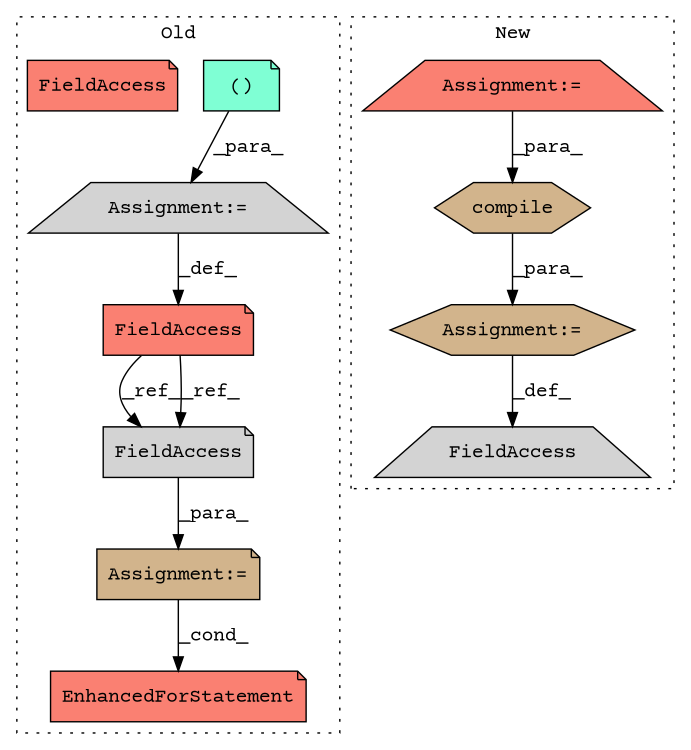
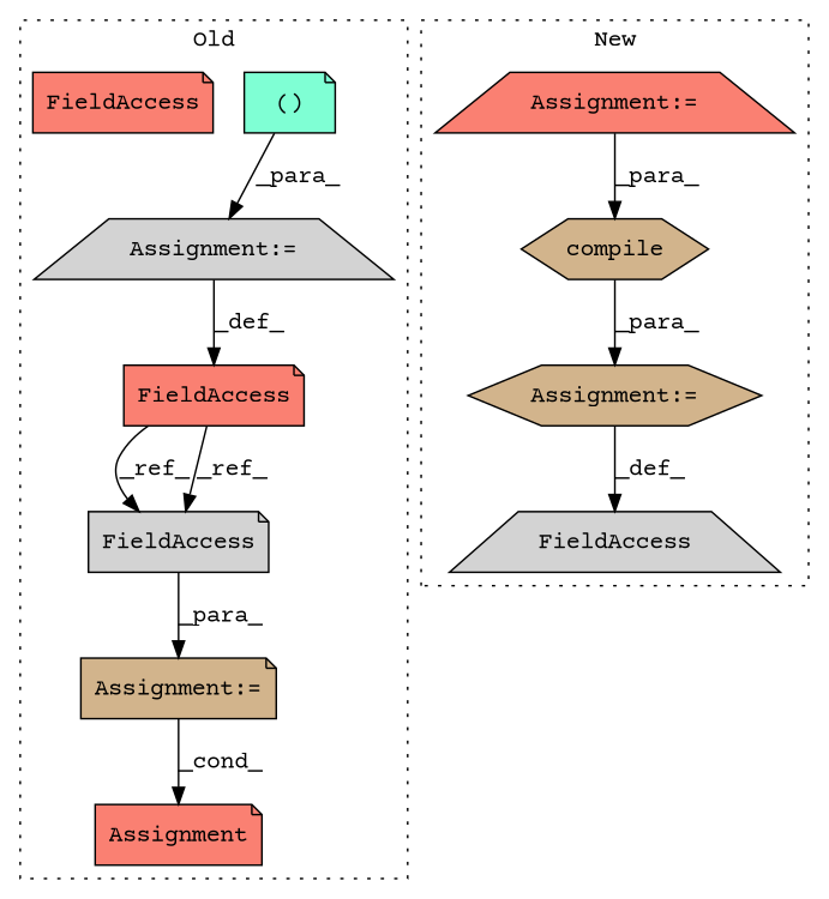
  digraph {
    fontname="Courier Prime"
    node [a=7 l=29 s="103594,103709" shape=note style=filled fillcolor=salmon fontname="Courier Prime"]
    edge [fontname="Courier Prime"]
-   n1 [a=70 l="69,2" label=EnhancedForStatement]
+   n1 [a=70 l="69,2" label=Assignment]
    n2 [l=10 label="Assignment:=" s=100903 shape=trapezium fillcolor=lightgrey]
    n3 [a=106 l=2088 label="()" s=100913 fillcolor=aquamarine]
    n4 [a=22 label=FieldAccess s=100874]
    n5 [a=22 label=FieldAccess s=103680]
    n6 [l="69,2" label="Assignment:=" fillcolor=tan]
    n7 [a=22 label=FieldAccess s=103680 fillcolor=lightgrey]
    n8 [a=32 l="8,1" label=compile s="89629,89754" shape=hexagon fillcolor=tan]
    n9 [l=1 label="Assignment:=" s=89625 shape=hexagon fillcolor=tan]
    n10 [l=1 label="Assignment:=" s=89474 shape=trapezium]
    n11 [a=22 l=21 label=FieldAccess s=89604 shape=trapezium fillcolor=lightgrey]
    subgraph cluster_1 {
      label=Old
      style=dotted
      n1
      n2
      n3
      n4
      n5
      n6
      n7
    }
    subgraph cluster_2 {
      label=New
      style=dotted
      n8
      n9
      n10
      n11
    }
    n2 -> n4 [label=_def_]
    n3 -> n2 [label=_para_]
    n4 -> n7 [label=_ref_]
    n4 -> n7 [label=_ref_]
    n6 -> n1 [label=_cond_]
    n7 -> n6 [label=_para_]
    n8 -> n9 [label=_para_]
    n9 -> n11 [label=_def_]
    n10 -> n8 [label=_para_]
  }
